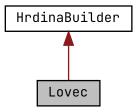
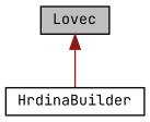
  digraph {
    fontname="JetBrains Mono"
    node [color=black fontname="JetBrains Mono" fontsize=10 shape=record style=filled]
    n1 [fillcolor=grey75 fontcolor=black height=0.2 label=Lovec width=0.4]
    n2 [fillcolor=white height=0.2 label=HrdinaBuilder width=0.4]
-   n2 -> n1 [color=firebrick4 dir=back fontname="JetBrains Mono" fontsize=10 labelfontname=Helvetica labelfontsize=10 style=solid]
+   n1 -> n2 [color=firebrick4 dir=back fontname="JetBrains Mono" fontsize=10 labelfontname=Helvetica labelfontsize=10 style=solid]
  }
